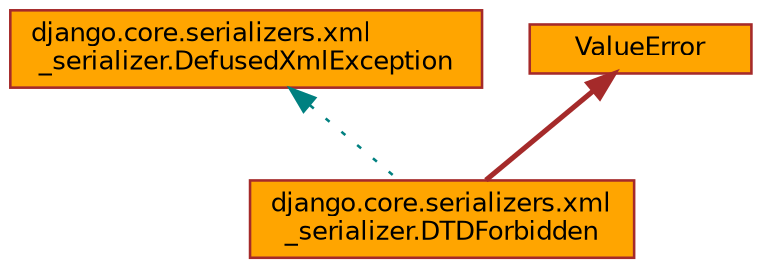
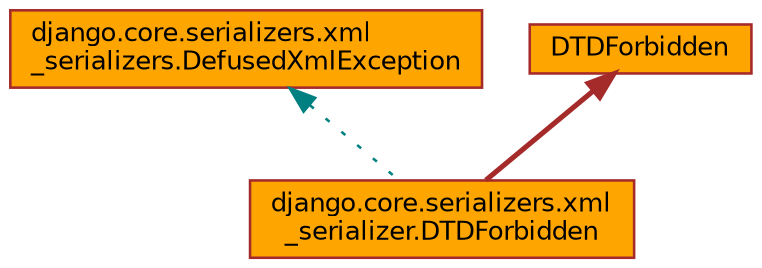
  digraph {
    node [color=brown fillcolor=orange fontname=Helvetica fontsize=10 shape=box style=filled]
    edge [dir=back fontname=Helvetica fontsize=10 labelfontname=Helvetica labelfontsize=10]
    n1 [fontcolor=black height=0.2 label="django.core.serializers.xml\l_serializer.DTDForbidden" width=0.4]
-   n2 [height=0.2 label="django.core.serializers.xml\l_serializer.DefusedXmlException" width=0.4]
-   n3 [height=0.2 label=ValueError width=0.4]
+   n2 [height=0.2 label="django.core.serializers.xml\l_serializers.DefusedXmlException" width=0.4]
+   n3 [height=0.2 label=DTDForbidden width=0.4]
    n2 -> n1 [color=teal style=dotted]
    n3 -> n1 [color=brown style=bold]
  }
